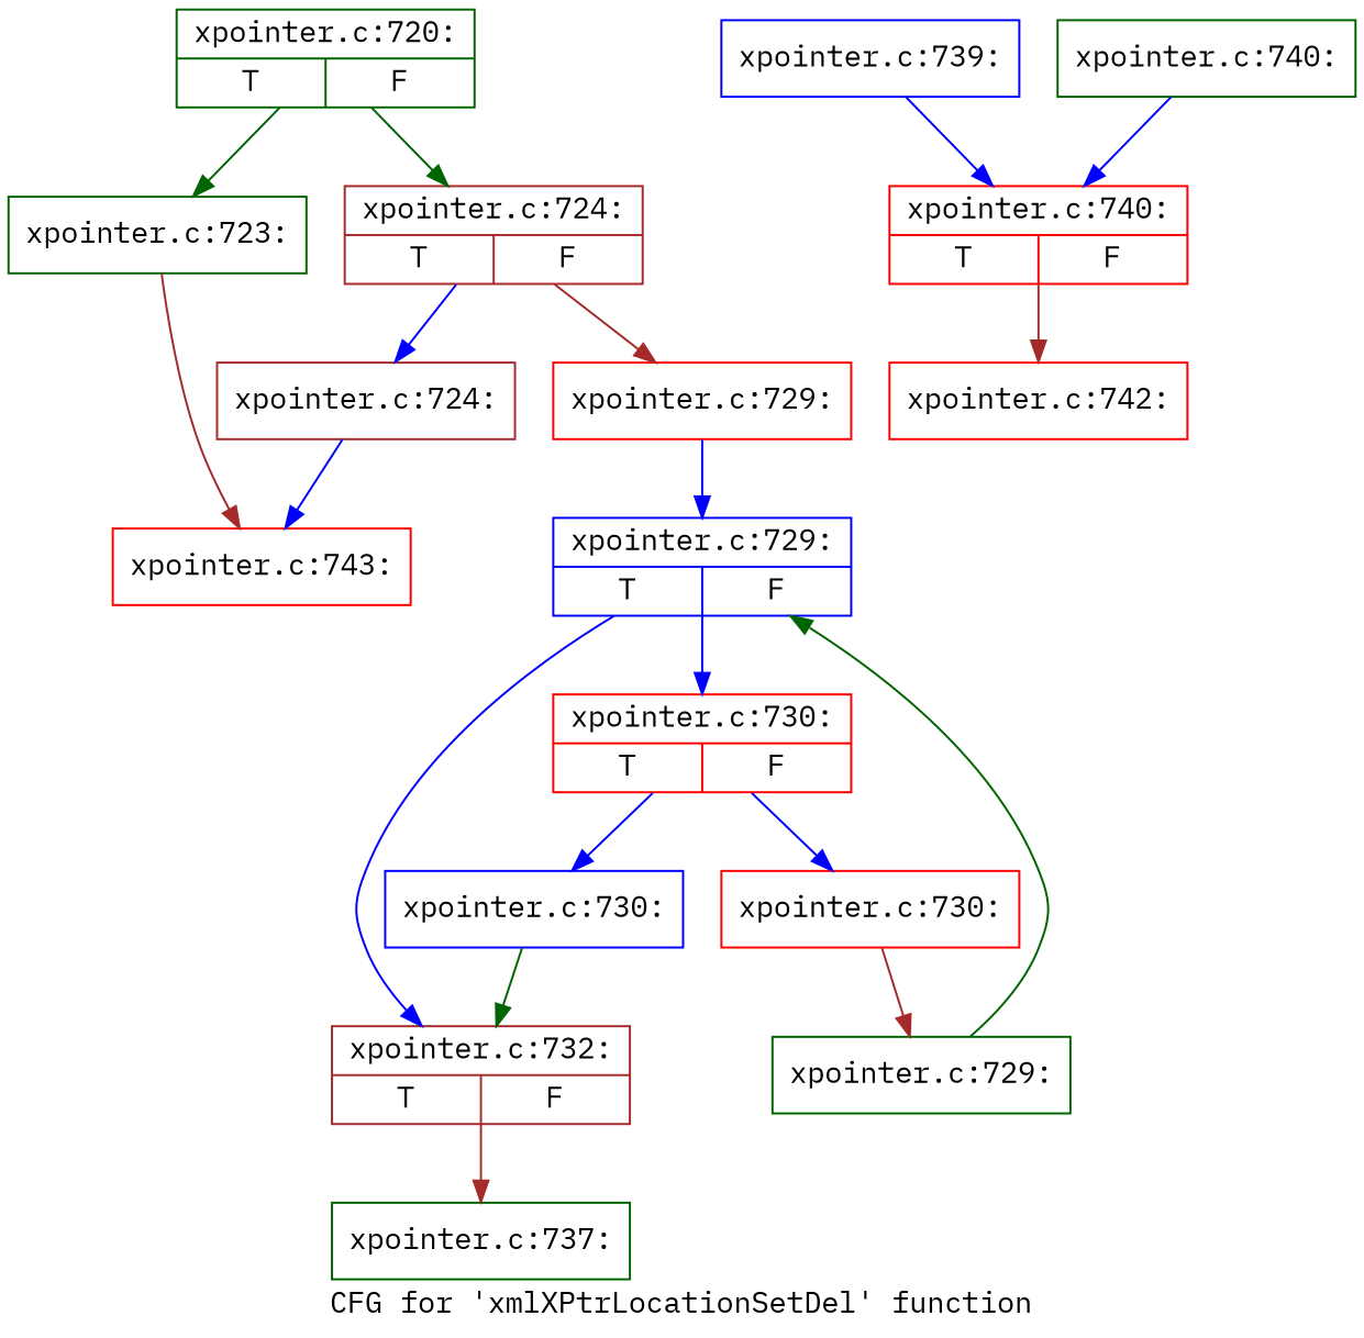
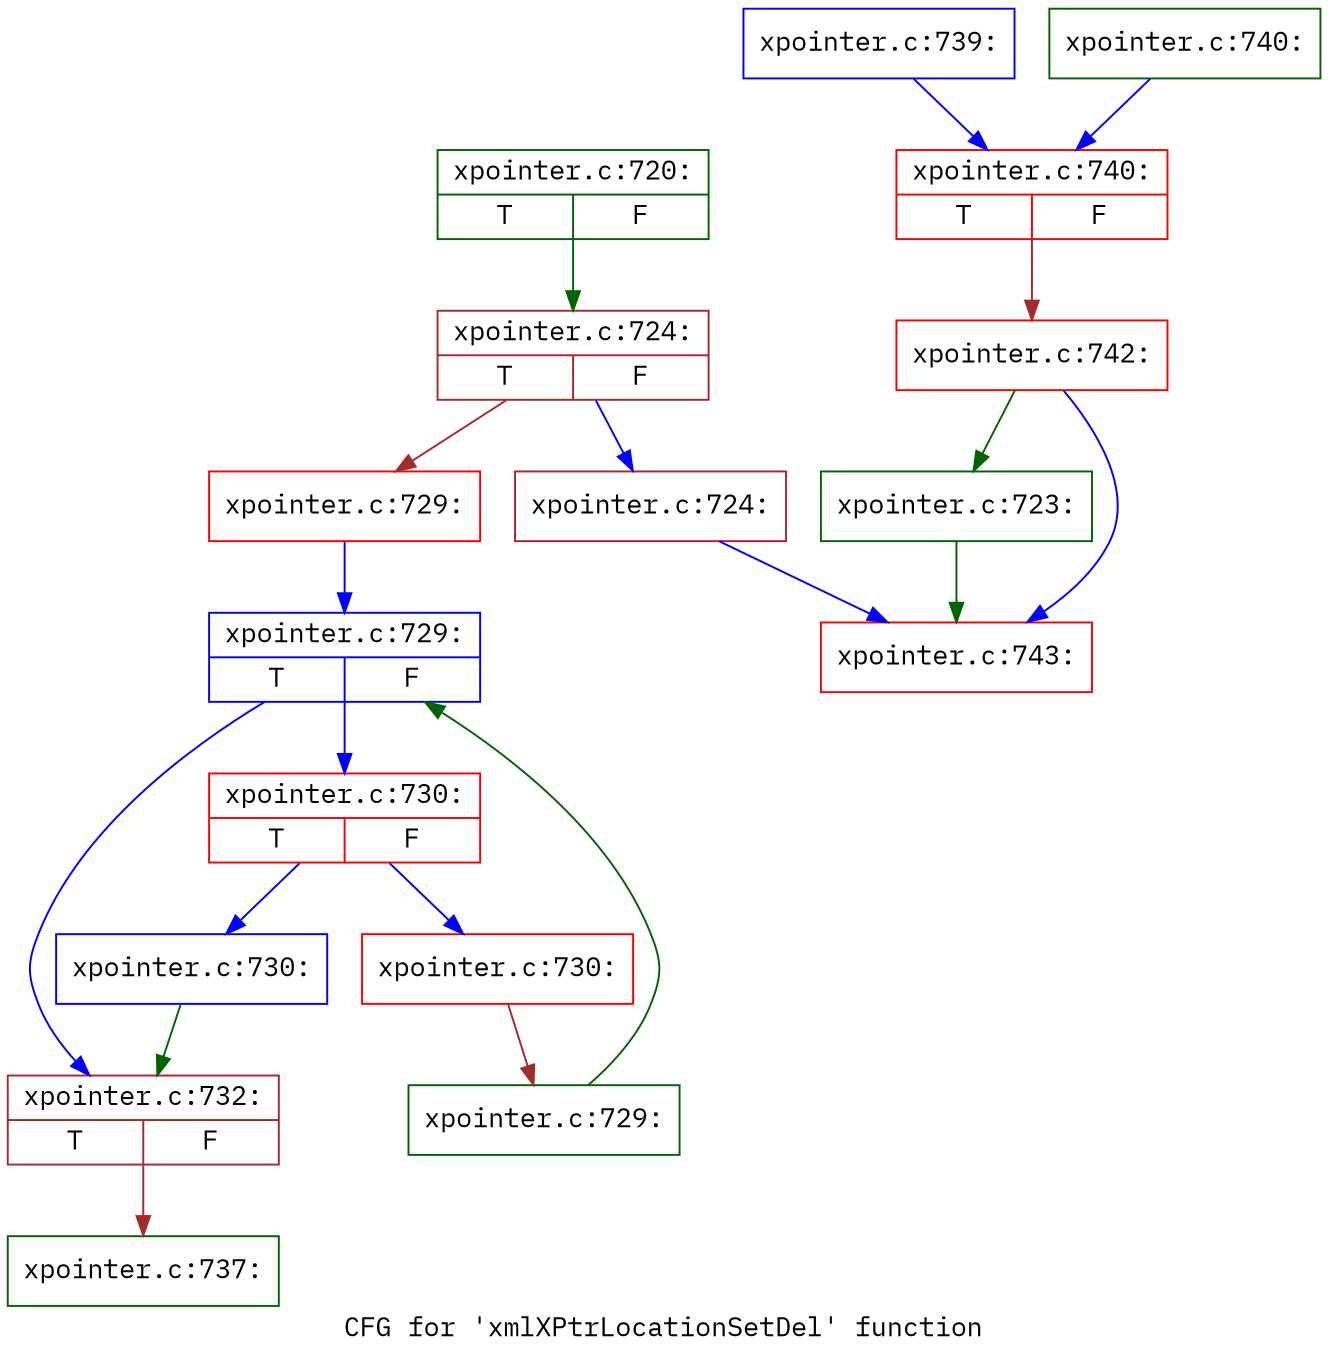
  digraph {
    fontname="IBM Plex Mono"
    label="CFG for 'xmlXPtrLocationSetDel' function"
    node [color=red fontname="IBM Plex Mono" shape=record]
    edge [color=blue fontname="IBM Plex Mono"]
    n1 [color=darkgreen label="{xpointer.c:720:|{<s0>T|<s1>F}}"]
    n2 [color=darkgreen label="{xpointer.c:723:}"]
    n3 [color=brown label="{xpointer.c:724:|{<s0>T|<s1>F}}"]
    n4 [label="{xpointer.c:743:}"]
    n5 [color=brown label="{xpointer.c:724:}"]
    n6 [label="{xpointer.c:729:}"]
    n7 [color=blue label="{xpointer.c:729:|{<s0>T|<s1>F}}"]
    n8 [label="{xpointer.c:730:|{<s0>T|<s1>F}}"]
    n9 [color=brown label="{xpointer.c:732:|{<s0>T|<s1>F}}"]
    n10 [color=blue label="{xpointer.c:730:}"]
    n11 [label="{xpointer.c:730:}"]
    n12 [color=darkgreen label="{xpointer.c:737:}"]
    n13 [color=darkgreen label="{xpointer.c:729:}"]
    n14 [color=blue label="{xpointer.c:739:}"]
    n15 [label="{xpointer.c:740:|{<s0>T|<s1>F}}"]
    n16 [label="{xpointer.c:742:}"]
    n17 [color=darkgreen label="{xpointer.c:740:}"]
-   n1 -> n2 [color=darkgreen]
+   n16 -> n2 [color=darkgreen]
    n1 -> n3 [color=darkgreen]
-   n2 -> n4 [color=brown]
+   n2 -> n4 [color=darkgreen]
    n3 -> n5
    n3 -> n6 [color=brown]
    n5 -> n4
    n6 -> n7
    n7 -> n8
    n7 -> n9
    n8 -> n10
    n8 -> n11
    n9 -> n12 [color=brown]
    n10 -> n9 [color=darkgreen]
    n11 -> n13 [color=brown]
    n13 -> n7 [color=darkgreen]
    n14 -> n15
    n15 -> n16 [color=brown]
+   n16 -> n4
    n17 -> n15
  }
